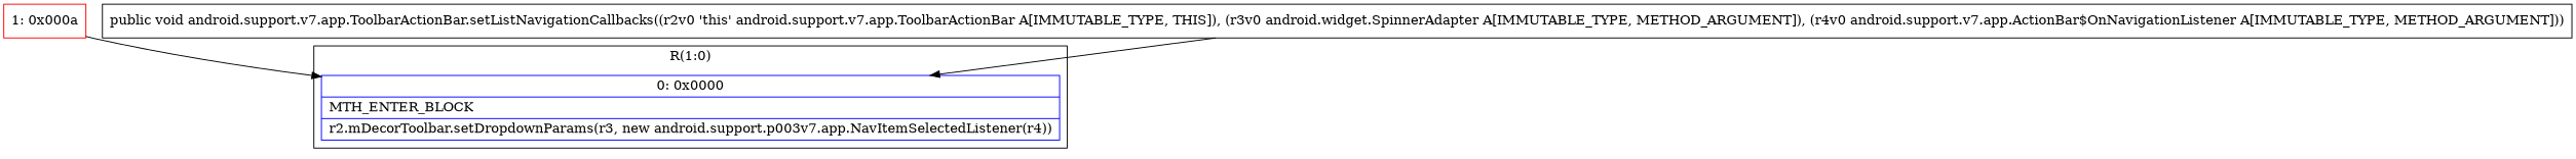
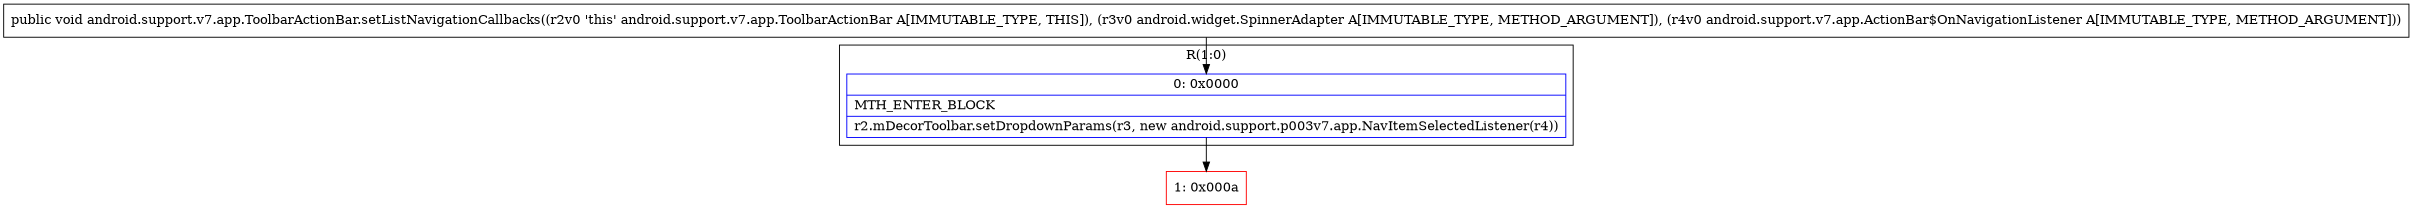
  digraph {
    node [shape=record]
    n1 [color=blue label="{0\:\ 0x0000|MTH_ENTER_BLOCK\l|r2.mDecorToolbar.setDropdownParams(r3, new android.support.p003v7.app.NavItemSelectedListener(r4))\l}"]
    n2 [color=red label="{1\:\ 0x000a}"]
    n3 [label="{public void android.support.v7.app.ToolbarActionBar.setListNavigationCallbacks((r2v0 'this' android.support.v7.app.ToolbarActionBar A[IMMUTABLE_TYPE, THIS]), (r3v0 android.widget.SpinnerAdapter A[IMMUTABLE_TYPE, METHOD_ARGUMENT]), (r4v0 android.support.v7.app.ActionBar$OnNavigationListener A[IMMUTABLE_TYPE, METHOD_ARGUMENT])) }"]
    subgraph cluster_1 {
      label="R(1:0)"
      n1
    }
-   n2 -> n1
+   n1 -> n2
    n3 -> n1
  }
